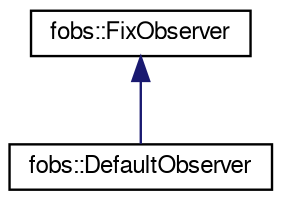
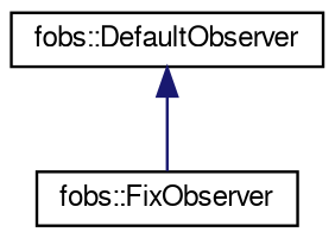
  digraph {
    rankdir=TB
    node [color=black fillcolor=white fontname=FreeSans fontsize=10 shape=record style=filled]
    n1 [height=0.2 label="fobs::FixObserver" width=0.4]
    n2 [height=0.2 label="fobs::DefaultObserver" width=0.4]
-   n1 -> n2 [color=midnightblue dir=back fontname=FreeSans fontsize=10 labelfontname=FreeSans labelfontsize=10 style=solid]
+   n2 -> n1 [color=midnightblue dir=back fontname=FreeSans fontsize=10 labelfontname=FreeSans labelfontsize=10 style=solid]
  }
